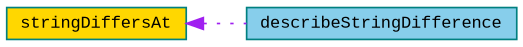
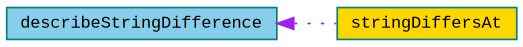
  digraph {
    rankdir=LR
    fontname="Liberation Mono"
    node [color=teal fontname="Liberation Mono" fontsize=10 shape=record style=filled]
    n1 [fillcolor=gold fontcolor=black height=0.2 label=stringDiffersAt width=0.4]
    n2 [fillcolor=skyblue height=0.2 label=describeStringDifference width=0.4]
-   n1 -> n2 [color=purple dir=back fontname="Liberation Mono" fontsize=10 labelfontname=Helvetica labelfontsize=10 style=dotted]
+   n2 -> n1 [color=purple dir=back fontname="Liberation Mono" fontsize=10 labelfontname=Helvetica labelfontsize=10 style=dotted]
  }
